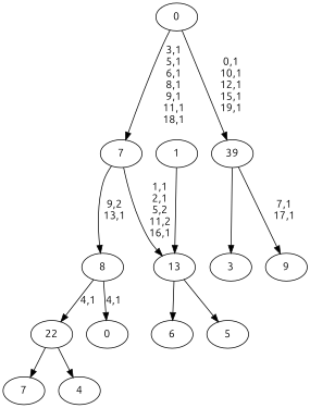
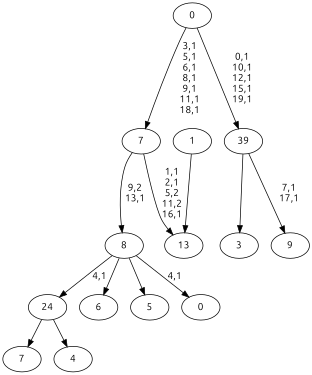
  digraph {
    fontname=Ubuntu
    node [fontname=Ubuntu]
    edge [fontname=Ubuntu]
    n1 [label=7]
    n2 [label=6]
    n3 [label=5]
    n4 [label=4]
-   24 [label=22]
+   24
    n6 [label=3]
    n7 [label=9]
    n8 [label=39]
    n9 [label=1]
    13
    n11 [label=0]
    8
    7
    0
    24 -> n1
    24 -> n4
    n8 -> n6
    n8 -> n7 [label="7,1\n17,1"]
    n9 -> 13
-   13 -> n2
-   13 -> n3
+   8 -> n2
+   8 -> n3
    8 -> 24 [label="4,1"]
    8 -> n11 [label="4,1"]
    7 -> 13 [label="1,1\n2,1\n5,2\n11,2\n16,1"]
    7 -> 8 [label="9,2\n13,1"]
    0 -> n8 [label="0,1\n10,1\n12,1\n15,1\n19,1"]
    0 -> 7 [label="3,1\n5,1\n6,1\n8,1\n9,1\n11,1\n18,1"]
  }
